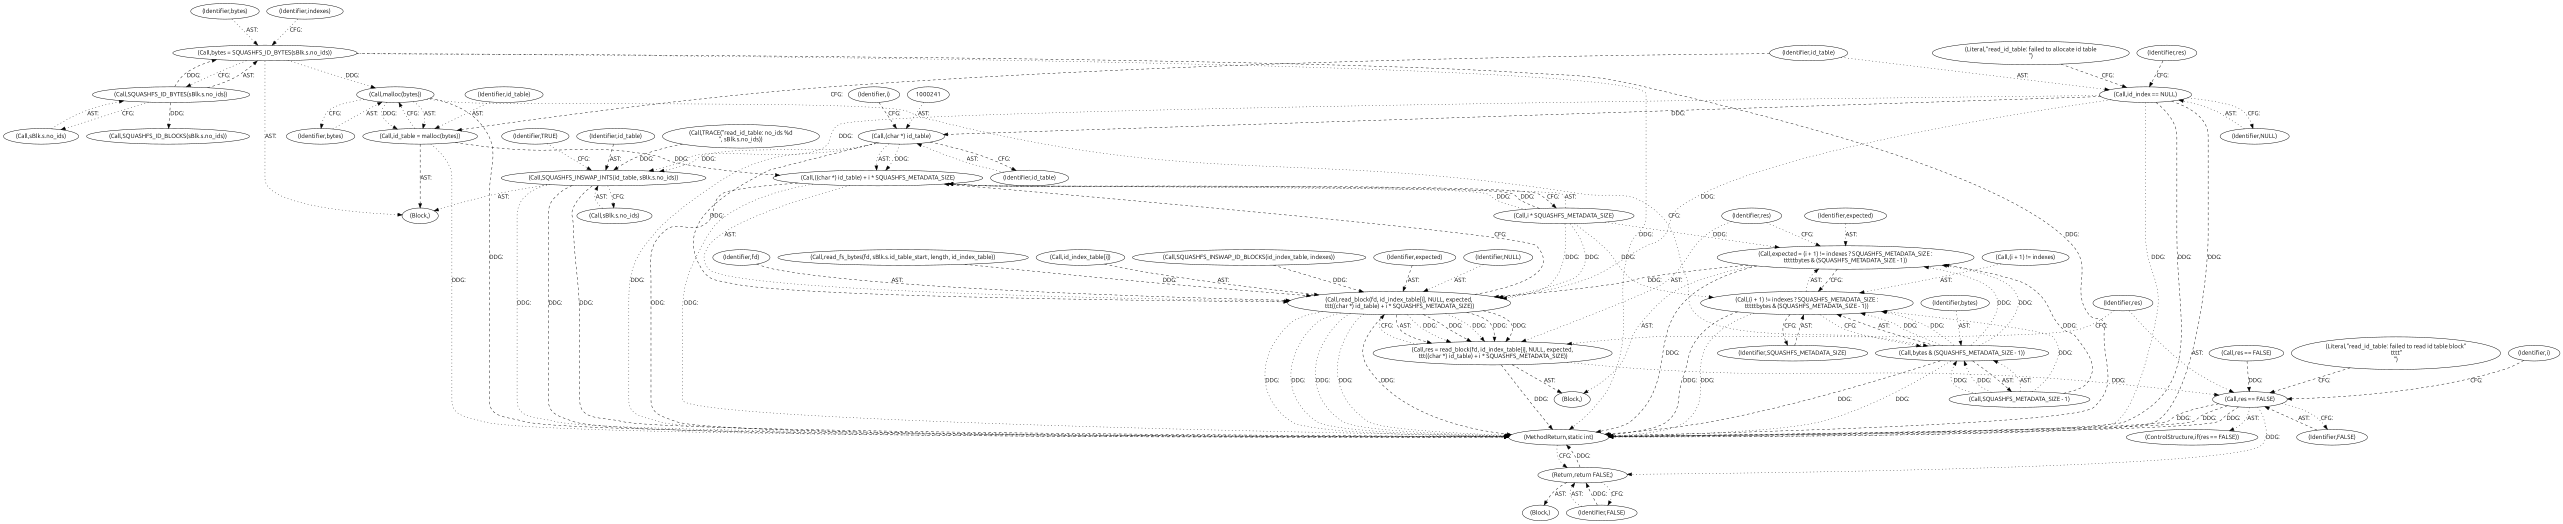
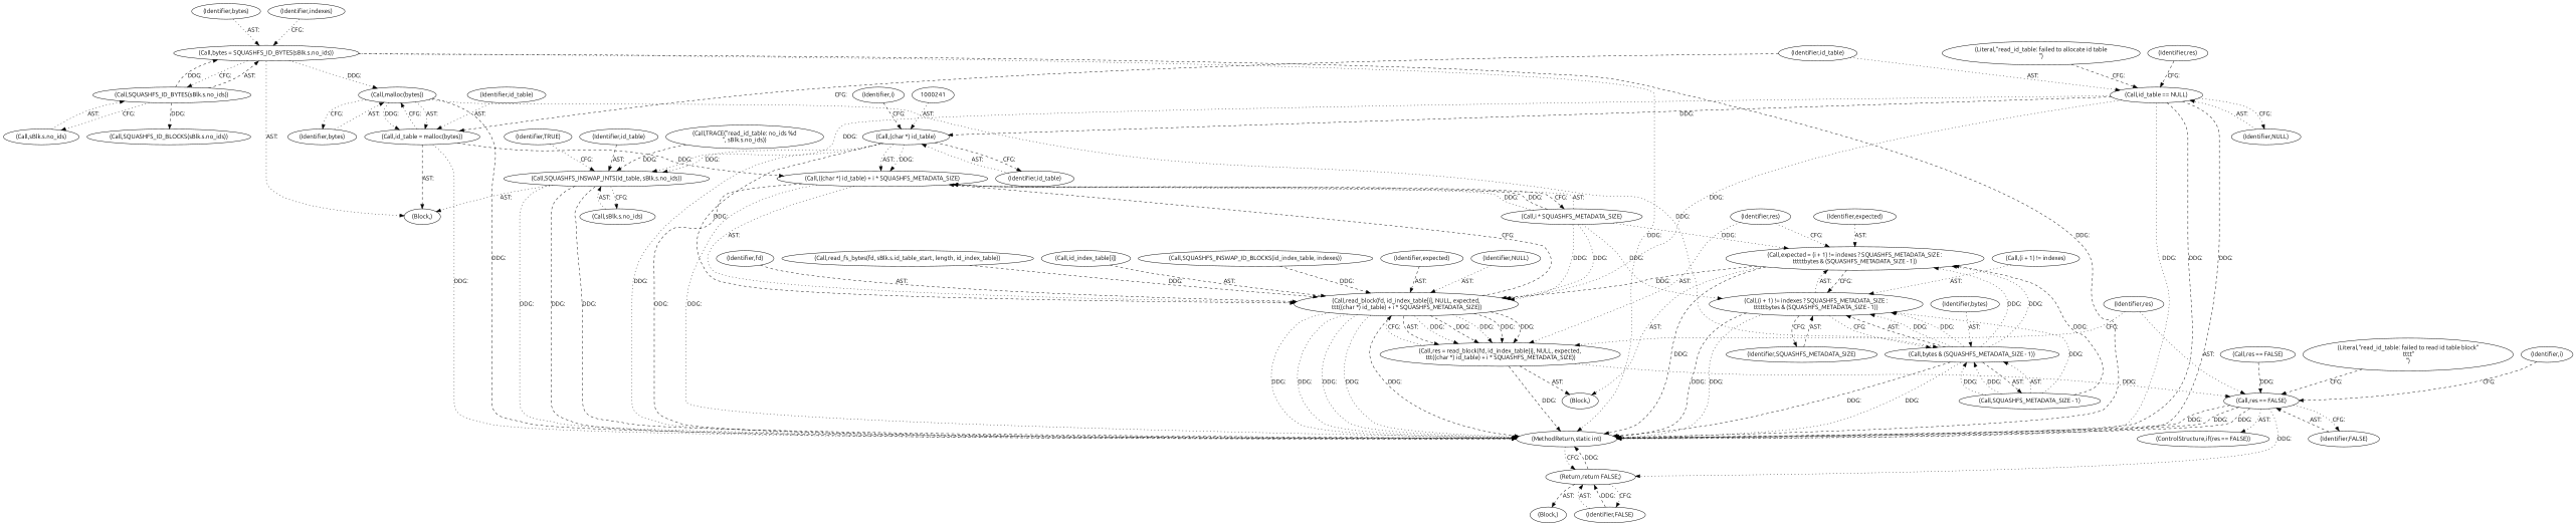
  digraph {
    fontname=Ubuntu
    node [fontname=Ubuntu]
    edge [fontname=Ubuntu style=dotted]
    n1 [label="(Call,malloc(bytes))"]
    n2 [label="(Call,id_table = malloc(bytes))"]
    n3 [label="(Call,bytes & (SQUASHFS_METADATA_SIZE - 1))"]
    n4 [label="(MethodReturn,static int)"]
    n5 [label="(Identifier,bytes)"]
    n6 [label="(Block,)"]
    n7 [label="(Call,((char *) id_table) + i * SQUASHFS_METADATA_SIZE)"]
    n8 [label="(Call,expected = (i + 1) != indexes ? SQUASHFS_METADATA_SIZE :\n\t\t\t\t\tbytes & (SQUASHFS_METADATA_SIZE - 1))"]
    n9 [label="(Call,(i + 1) != indexes ? SQUASHFS_METADATA_SIZE :\n\t\t\t\t\tbytes & (SQUASHFS_METADATA_SIZE - 1))"]
    n10 [label="(Call,SQUASHFS_METADATA_SIZE - 1)"]
    n11 [label="(Return,return FALSE;)"]
    n12 [label="(Call,bytes = SQUASHFS_ID_BYTES(sBlk.s.no_ids))"]
    n13 [label="(Call,SQUASHFS_ID_BYTES(sBlk.s.no_ids))"]
    n14 [label="(Call,sBlk.s.no_ids)"]
    n15 [label="(Call,SQUASHFS_ID_BLOCKS(sBlk.s.no_ids))"]
-   n16 [label="(Call,id_index == NULL)"]
+   n16 [label="(Call,id_table == NULL)"]
    n17 [label="(Call,read_block(fd, id_index_table[i], NULL, expected,\n \t\t\t((char *) id_table) + i * SQUASHFS_METADATA_SIZE))"]
    n18 [label="(Call,(char *) id_table)"]
    n19 [label="(Call,SQUASHFS_INSWAP_INTS(id_table, sBlk.s.no_ids))"]
    n20 [label="(Identifier,NULL)"]
    n21 [label="(Call,res = read_block(fd, id_index_table[i], NULL, expected,\n \t\t\t((char *) id_table) + i * SQUASHFS_METADATA_SIZE))"]
    n22 [label="(Identifier,id_table)"]
    n23 [label="(Call,sBlk.s.no_ids)"]
    n24 [label="(Call,res == FALSE)"]
    n25 [label="(Block,)"]
    n26 [label="(Call,i * SQUASHFS_METADATA_SIZE)"]
    n27 [label="(Identifier,FALSE)"]
    n28 [label="(ControlStructure,if(res == FALSE))"]
    n29 [label="(Block,)"]
    n30 [label="(Identifier,FALSE)"]
    n31 [label="(Identifier,SQUASHFS_METADATA_SIZE)"]
    n32 [label="(Identifier,bytes)"]
    n33 [label="(Identifier,fd)"]
    n34 [label="(Call,read_fs_bytes(fd, sBlk.s.id_table_start, length, id_index_table))"]
    n35 [label="(Identifier,res)"]
    n36 [label="(Identifier,res)"]
    n37 [label="(Call,id_index_table[i])"]
    n38 [label="(Identifier,id_table)"]
    n39 [label="(Call,SQUASHFS_INSWAP_ID_BLOCKS(id_index_table, indexes))"]
    n40 [label="(Identifier,res)"]
    n41 [label="(Identifier,id_table)"]
    n42 [label="(Call,(i + 1) != indexes)"]
    n43 [label="(Identifier,expected)"]
    n44 [label="(Identifier,TRUE)"]
    n45 [label="(Call,res == FALSE)"]
    n46 [label="(Identifier,indexes)"]
    n47 [label="(Identifier,NULL)"]
    n48 [label="(Identifier,i)"]
    n49 [label="(Identifier,id_table)"]
    n50 [label="(Identifier,bytes)"]
    n51 [label="(Literal,\"read_id_table: failed to read id table block\"\n \t\t\t\t\"\n\")"]
    n52 [label="(Identifier,i)"]
    n53 [label="(Identifier,expected)"]
    n54 [label="(Call,TRACE(\"read_id_table: no_ids %d\n\", sBlk.s.no_ids))"]
    n55 [label="(Literal,\"read_id_table: failed to allocate id table\n\")"]
    1000241
    n1 -> n2 [label="AST: "]
    n1 -> n2 [label="DDG: "]
-   n1 -> n3 [label="CFG: "]
+   n1 -> n3 [label="DDG: "]
    n1 -> n4 [label="DDG: " style=dashed]
    n1 -> n5 [label="CFG: "]
    n2 -> n1 [label="CFG: "]
    n2 -> n4 [label="DDG: "]
    n2 -> n6 [label="AST: " style=dashed]
    n2 -> n7 [label="DDG: " style=dashed]
    n3 -> n4 [label="DDG: "]
    n3 -> n4 [label="DDG: " style=dashed]
    n3 -> n8 [label="DDG: "]
    n3 -> n8 [label="DDG: "]
    n3 -> n9 [label="AST: " style=dashed]
    n3 -> n9 [label="DDG: "]
    n3 -> n9 [label="DDG: "]
    n3 -> n10 [label="AST: " style=dashed]
    n4 -> n11 [label="CFG: "]
    n5 -> n1 [label="AST: "]
    n7 -> n4 [label="DDG: " style=dashed]
    n7 -> n4 [label="DDG: "]
    n7 -> n17 [label="AST: "]
    n7 -> n26 [label="CFG: " style=dashed]
    n8 -> n4 [label="DDG: " style=dashed]
    n8 -> n9 [label="CFG: " style=dashed]
    n8 -> n17 [label="DDG: " style=dashed]
    n8 -> n25 [label="AST: "]
    n9 -> n3 [label="CFG: "]
    n9 -> n4 [label="DDG: "]
    n9 -> n4 [label="DDG: " style=dashed]
    n9 -> n8 [label="AST: "]
    n9 -> n31 [label="CFG: " style=dashed]
    n10 -> n3 [label="AST: "]
    n10 -> n3 [label="DDG: "]
    n10 -> n3 [label="DDG: "]
    n10 -> n8 [label="DDG: " style=dashed]
    n10 -> n9 [label="DDG: "]
    n11 -> n4 [label="DDG: " style=dashed]
    n11 -> n29 [label="AST: " style=dashed]
    n11 -> n30 [label="CFG: "]
    n12 -> n1 [label="DDG: "]
    n12 -> n4 [label="DDG: "]
    n12 -> n4 [label="DDG: " style=dashed]
    n12 -> n6 [label="AST: "]
    n12 -> n13 [label="CFG: "]
    n13 -> n12 [label="AST: " style=dashed]
    n13 -> n12 [label="DDG: " style=dashed]
    n13 -> n14 [label="CFG: "]
    n13 -> n15 [label="DDG: " style=dashed]
    n14 -> n13 [label="AST: "]
    n16 -> n4 [label="DDG: " style=dashed]
    n16 -> n4 [label="DDG: "]
    n16 -> n4 [label="DDG: " style=dashed]
    n16 -> n17 [label="DDG: "]
    n16 -> n18 [label="DDG: " style=dashed]
    n16 -> n19 [label="DDG: "]
    n16 -> n20 [label="CFG: "]
    n17 -> n4 [label="DDG: "]
    n17 -> n4 [label="DDG: "]
    n17 -> n4 [label="DDG: "]
    n17 -> n4 [label="DDG: "]
    n17 -> n4 [label="DDG: " style=dashed]
    n17 -> n7 [label="CFG: " style=dashed]
    n17 -> n21 [label="AST: " style=dashed]
    n17 -> n21 [label="DDG: "]
    n17 -> n21 [label="DDG: " style=dashed]
    n17 -> n21 [label="DDG: "]
    n17 -> n21 [label="DDG: " style=dashed]
    n17 -> n21 [label="DDG: " style=dashed]
    n18 -> n4 [label="DDG: "]
    n18 -> n7 [label="AST: "]
    n18 -> n7 [label="DDG: "]
    n18 -> n17 [label="DDG: " style=dashed]
    n18 -> n19 [label="DDG: "]
    n18 -> n22 [label="CFG: " style=dashed]
    n19 -> n4 [label="DDG: " style=dashed]
    n19 -> n4 [label="DDG: " style=dashed]
    n19 -> n4 [label="DDG: "]
    n19 -> n6 [label="AST: "]
    n19 -> n23 [label="CFG: "]
    n20 -> n16 [label="AST: "]
    n21 -> n4 [label="DDG: " style=dashed]
    n21 -> n17 [label="CFG: "]
    n21 -> n24 [label="DDG: "]
    n21 -> n25 [label="AST: " style=dashed]
    n22 -> n18 [label="AST: "]
    n23 -> n19 [label="AST: "]
    n24 -> n4 [label="DDG: " style=dashed]
    n24 -> n4 [label="DDG: " style=dashed]
    n24 -> n4 [label="DDG: " style=dashed]
    n24 -> n11 [label="DDG: "]
    n24 -> n27 [label="CFG: "]
    n24 -> n28 [label="AST: "]
    n26 -> n7 [label="AST: "]
    n26 -> n7 [label="DDG: "]
    n26 -> n7 [label="DDG: " style=dashed]
    n26 -> n8 [label="DDG: "]
    n26 -> n9 [label="DDG: "]
    n26 -> n17 [label="DDG: "]
    n26 -> n17 [label="DDG: "]
    n27 -> n24 [label="AST: " style=dashed]
    n30 -> n11 [label="AST: "]
    n30 -> n11 [label="DDG: " style=dashed]
    n31 -> n9 [label="AST: " style=dashed]
    n32 -> n12 [label="AST: "]
    n33 -> n17 [label="AST: " style=dashed]
    n34 -> n17 [label="DDG: " style=dashed]
    n35 -> n8 [label="CFG: "]
    n35 -> n21 [label="AST: "]
    n36 -> n16 [label="CFG: " style=dashed]
    n37 -> n17 [label="AST: " style=dashed]
    n38 -> n2 [label="AST: "]
    n39 -> n17 [label="DDG: " style=dashed]
    n40 -> n21 [label="CFG: "]
    n40 -> n24 [label="AST: "]
    n41 -> n2 [label="CFG: " style=dashed]
    n41 -> n16 [label="AST: "]
    n42 -> n9 [label="AST: "]
    n43 -> n17 [label="AST: " style=dashed]
    n44 -> n19 [label="CFG: "]
    n45 -> n24 [label="DDG: " style=dashed]
    n46 -> n12 [label="CFG: "]
    n47 -> n17 [label="AST: "]
    n48 -> n18 [label="CFG: " style=dashed]
    n49 -> n19 [label="AST: " style=dashed]
    n50 -> n3 [label="AST: "]
    n51 -> n24 [label="CFG: " style=dashed]
    n52 -> n24 [label="CFG: " style=dashed]
    n53 -> n8 [label="AST: "]
    n54 -> n19 [label="DDG: " style=dashed]
    n55 -> n16 [label="CFG: " style=dashed]
    1000241 -> n18 [label="AST: "]
  }
